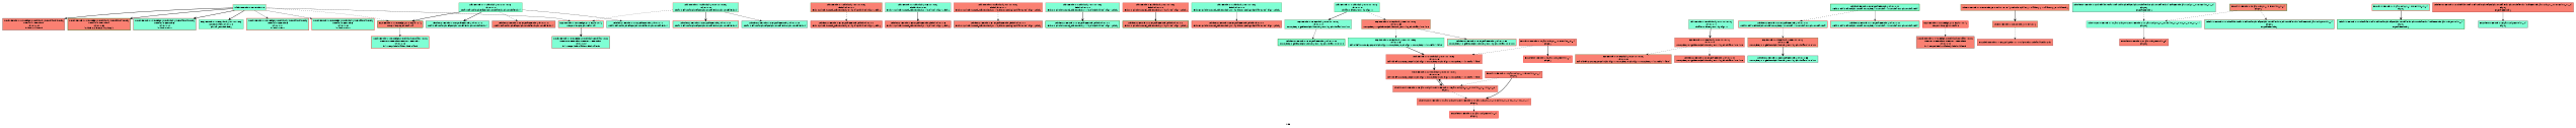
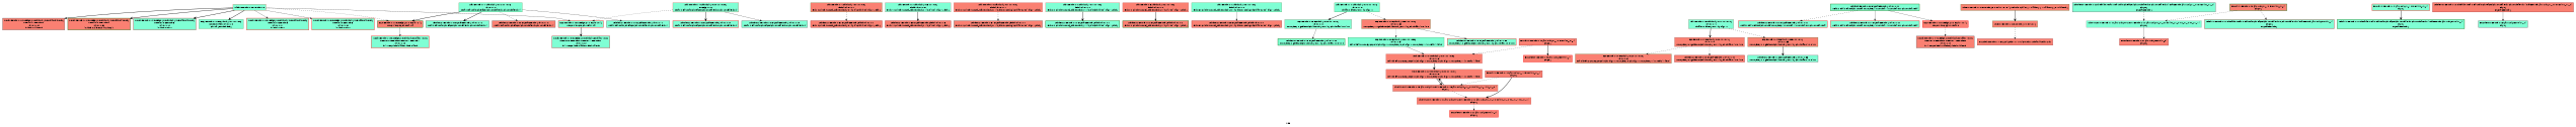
  digraph {
    fontname="Patrick Hand"
    label=SVFG
    node [color=brown fillcolor=aquamarine fontname="Patrick Hand" shape=record style=filled penwidth=2]
    edge [arrowhead=vee fontname="Patrick Hand" style=bold]
    n1 [color=red label="{NullPtrVFGNode ID: 0 PAGNode ID: 0\n}" penwidth=""]
    n2 [color=darkgreen label="{CopyVFGNode ID: 24 CopyStmt: [Var1 \<-- Var0]  \nConstantNullPtrValVar ID: 0\n ptr null \{ constant data \}}" penwidth=""]
    n3 [color=red label="{BranchVFGNode ID: 64 PAGEdge: [BranchStmt: [ Unconditional branch]\nSuccessor 0 ICFGNode15   \nValVar ID: 27\n   br label %return   }"]
    n4 [color=red label="{BranchVFGNode ID: 65 PAGEdge: [BranchStmt: [ Unconditional branch]\nSuccessor 0 ICFGNode15   \nValVar ID: 37\n   br label %return   }"]
    n5 [color=gray40 fillcolor=salmon label="{BranchVFGNode ID: 66 PAGEdge: [BranchStmt: [ Unconditional branch]\nSuccessor 0 ICFGNode23   \nValVar ID: 38\n   br label %while.cond   }"]
    n6 [color=darkgreen fillcolor=salmon label="{BranchVFGNode ID: 67 PAGEdge: [BranchStmt: [ Unconditional branch]\nSuccessor 0 ICFGNode23   \nValVar ID: 59\n   br label %while.cond, !llvm.loop !6   }"]
    n7 [label="{BranchVFGNode ID: 68 PAGEdge: [BranchStmt: [ Unconditional branch]\nSuccessor 0 ICFGNode15   \nValVar ID: 62\n   br label %return   }"]
    n8 [color=darkgreen fillcolor=salmon label="{CmpVFGNode ID: 72 PAGEdge: [22 = cmp(0, 18, )]\n    %cmp = icmp eq ptr %call, null }"]
    n9 [color=red label="{CmpVFGNode ID: 73 PAGEdge: [31 = cmp(0, 29, )]\n    %cmp3 = icmp eq ptr %call2, null }"]
    n10 [color=red label="{BranchVFGNode ID: 69 PAGEdge: [BranchStmt: [Condition Var22]\nSuccessor 0 ICFGNode9   Successor 1 ICFGNode11   \nValVar ID: 23\n   br i1 %cmp, label %if.then, label %if.end   }"]
    n11 [label="{BranchVFGNode ID: 70 PAGEdge: [BranchStmt: [Condition Var31]\nSuccessor 0 ICFGNode18   Successor 1 ICFGNode20   \nValVar ID: 32\n   br i1 %cmp3, label %if.then4, label %if.end7   }"]
    n12 [color=darkgreen fillcolor=salmon label="{AddrVFGNode ID: 1 AddrStmt: [Var4 \<-- Var3]  \nGlobalValVar ID: 4\n @.str = private unnamed_addr constant [10 x i8] c\"input.txt\\00\", align 1 \{ Glob  \}}" penwidth=""]
    n13 [fillcolor=salmon label="{ActualParmVFGNode ID: 52 CS[CallICFGNode: ]GlobalValVar ID: 4\n @.str = private unnamed_addr constant [10 x i8] c\"input.txt\\00\", align 1 \{ Glob  \}}"]
    n14 [label="{AddrVFGNode ID: 2 AddrStmt: [Var5 \<-- Var3]  \nGlobalValVar ID: 5\n @.str.1 = private unnamed_addr constant [2 x i8] c\"r\\00\", align 1 \{ Glob  \}}" penwidth=""]
    n15 [fillcolor=salmon label="{ActualParmVFGNode ID: 53 CS[CallICFGNode: ]GlobalValVar ID: 5\n @.str.1 = private unnamed_addr constant [2 x i8] c\"r\\00\", align 1 \{ Glob  \}}"]
    n16 [fillcolor=salmon label="{AddrVFGNode ID: 3 AddrStmt: [Var6 \<-- Var3]  \nGlobalValVar ID: 6\n @.str.2 = private unnamed_addr constant [26 x i8] c\"Error opening input file\\0A\\00\", align 1 \{ Glob  \}}" penwidth=""]
    n17 [color=gray40 fillcolor=salmon label="{ActualParmVFGNode ID: 51 CS[CallICFGNode: ]GlobalValVar ID: 6\n @.str.2 = private unnamed_addr constant [26 x i8] c\"Error opening input file\\0A\\00\", align 1 \{ Glob  \}}"]
    n18 [color=red label="{AddrVFGNode ID: 4 AddrStmt: [Var7 \<-- Var3]  \nGlobalValVar ID: 7\n @.str.3 = private unnamed_addr constant [11 x i8] c\"output.txt\\00\", align 1 \{ Glob  \}}" penwidth=""]
    n19 [color=darkgreen label="{ActualParmVFGNode ID: 47 CS[CallICFGNode: ]GlobalValVar ID: 7\n @.str.3 = private unnamed_addr constant [11 x i8] c\"output.txt\\00\", align 1 \{ Glob  \}}"]
    n20 [fillcolor=salmon label="{AddrVFGNode ID: 5 AddrStmt: [Var8 \<-- Var3]  \nGlobalValVar ID: 8\n @.str.4 = private unnamed_addr constant [2 x i8] c\"w\\00\", align 1 \{ Glob  \}}" penwidth=""]
    n21 [color=darkgreen fillcolor=salmon label="{ActualParmVFGNode ID: 48 CS[CallICFGNode: ]GlobalValVar ID: 8\n @.str.4 = private unnamed_addr constant [2 x i8] c\"w\\00\", align 1 \{ Glob  \}}"]
    n22 [color=darkgreen label="{AddrVFGNode ID: 6 AddrStmt: [Var9 \<-- Var3]  \nGlobalValVar ID: 9\n @.str.5 = private unnamed_addr constant [27 x i8] c\"Error opening output file\\0A\\00\", align 1 \{ Glob  \}}" penwidth=""]
    n23 [fillcolor=salmon label="{ActualParmVFGNode ID: 50 CS[CallICFGNode: ]GlobalValVar ID: 9\n @.str.5 = private unnamed_addr constant [27 x i8] c\"Error opening output file\\0A\\00\", align 1 \{ Glob  \}}"]
    n24 [color=darkgreen label="{AddrVFGNode ID: 14 AddrStmt: [Var13 \<-- Var14]  \nValVar ID: 13\n   %buffer = alloca [1024 x i8], align 16 }" penwidth=""]
    n25 [label="{GepVFGNode ID: 25 GepStmt: [Var40 \<-- Var13]  \nValVar ID: 46\n   %arraydecay = getelementptr inbounds [1024 x i8], ptr %buffer, i64 0, i64 0 }" penwidth=""]
    n26 [color=darkgreen fillcolor=salmon label="{GepVFGNode ID: 26 GepStmt: [Var50 \<-- Var13]  \nValVar ID: 50\n   %arraydecay11 = getelementptr inbounds [1024 x i8], ptr %buffer, i64 0, i64 0 }" penwidth=""]
    n27 [color=darkgreen label="{ActualParmVFGNode ID: 43 CS[CallICFGNode: ]ValVar ID: 40\n   %arraydecay = getelementptr inbounds [1024 x i8], ptr %buffer, i64 0, i64 0 }"]
    n28 [color=darkgreen label="{GepVFGNode ID: 30 GepStmt: [Var90 \<-- Var50]  \nValVar ID: 51\n   call void @llvm.memcpy.p0.p0.i64(ptr align 16 %arraydecay10, ptr align 16 %arraydecay11, i64 %call8, i1 false) }" penwidth=""]
    n29 [color=red label="{ActualParmVFGNode ID: 40 CS[CallICFGNode: ]ValVar ID: 50\n   %arraydecay11 = getelementptr inbounds [1024 x i8], ptr %buffer, i64 0, i64 0 }"]
    n30 [fillcolor=salmon label="{LoadVFGNode ID: 31 LoadStmt: [Var91 \<-- Var90]  \nValVar ID: 51\n   call void @llvm.memcpy.p0.p0.i64(ptr align 16 %arraydecay10, ptr align 16 %arraydecay11, i64 %call8, i1 false) }" penwidth=""]
    n31 [label="{AddrVFGNode ID: 15 AddrStmt: [Var16 \<-- Var17]  \nValVar ID: 16\n   %buffer2 = alloca [1024 x i8], align 16 }" penwidth=""]
    n32 [color=gray40 fillcolor=salmon label="{GepVFGNode ID: 27 GepStmt: [Var49 \<-- Var16]  \nValVar ID: 49\n   %arraydecay10 = getelementptr inbounds [1024 x i8], ptr %buffer2, i64 0, i64 0 }" penwidth=""]
    n33 [color=darkgreen fillcolor=salmon label="{GepVFGNode ID: 28 GepStmt: [Var55 \<-- Var16]  \nValVar ID: 55\n   %arraydecay12 = getelementptr inbounds [1024 x i8], ptr %buffer2, i64 0, i64 0 }" penwidth=""]
    n34 [color=darkgreen fillcolor=salmon label="{GepVFGNode ID: 29 GepStmt: [Var89 \<-- Var49]  \nValVar ID: 51\n   call void @llvm.memcpy.p0.p0.i64(ptr align 16 %arraydecay10, ptr align 16 %arraydecay11, i64 %call8, i1 false) }" penwidth=""]
    n35 [fillcolor=salmon label="{ActualParmVFGNode ID: 39 CS[CallICFGNode: ]ValVar ID: 49\n   %arraydecay10 = getelementptr inbounds [1024 x i8], ptr %buffer2, i64 0, i64 0 }"]
    n36 [color=gray40 label="{ActualParmVFGNode ID: 35 CS[CallICFGNode: ]ValVar ID: 55\n   %arraydecay12 = getelementptr inbounds [1024 x i8], ptr %buffer2, i64 0, i64 0 }"]
    n37 [color=darkgreen label="{AddrVFGNode ID: 16 AddrStmt: [Var18 \<-- Var19]  \nValVar ID: 18\n   %call = call noalias ptr @fopen(ptr noundef @.str, ptr noundef @.str.1) }" penwidth=""]
    n38 [color=gray40 fillcolor=salmon label="{ActualParmVFGNode ID: 33 CS[CallICFGNode: ]ValVar ID: 18\n   %call = call noalias ptr @fopen(ptr noundef @.str, ptr noundef @.str.1) }"]
    n39 [color=gray40 label="{ActualParmVFGNode ID: 46 CS[CallICFGNode: ]ValVar ID: 18\n   %call = call noalias ptr @fopen(ptr noundef @.str, ptr noundef @.str.1) }"]
    n40 [color=gray40 label="{ActualParmVFGNode ID: 49 CS[CallICFGNode: ]ValVar ID: 18\n   %call = call noalias ptr @fopen(ptr noundef @.str, ptr noundef @.str.1) }"]
-   n41 [color=red label="{AddrVFGNode ID: 19 AddrStmt: [Var29 \<-- Var30]  \nValVar ID: 29\n   %call2 = call noalias ptr @fopen(ptr noundef @.str.3, ptr noundef @.str.4) }" penwidth=""]
+   n41 [color=red label="{AddrVFGNode ID: 19 AddrStmt: [Var29 \<-- Var30]  \nPAGEdge ID: 29\n   %call2 = call noalias ptr @fopen(ptr noundef @.str.3, ptr noundef @.str.4) }" penwidth=""]
    n42 [color=gray40 label="{ActualParmVFGNode ID: 34 CS[CallICFGNode: ]ValVar ID: 29\n   %call2 = call noalias ptr @fopen(ptr noundef @.str.3, ptr noundef @.str.4) }"]
    n43 [color=red label="{ActualParmVFGNode ID: 38 CS[CallICFGNode: ]ValVar ID: 29\n   %call2 = call noalias ptr @fopen(ptr noundef @.str.3, ptr noundef @.str.4) }"]
    n44 [fillcolor=salmon label="{StoreVFGNode ID: 32 StoreStmt: [Var89 \<-- Var91]  \nValVar ID: 51\n   call void @llvm.memcpy.p0.p0.i64(ptr align 16 %arraydecay10, ptr align 16 %arraydecay11, i64 %call8, i1 false) }" penwidth=""]
    n45 [color=gray40 fillcolor=salmon label="{IntraMSSAPHISVFGNode ID: 75 \{fun: main\}MSSAPHISVFGNode ID: 75 \{fun: main\}MR_6V_2 = PHI(MR_6V_1, MR_6V_3, )\npts\{92 \}}" penwidth=""]
    n46 [fillcolor=salmon label="{IntraMSSAPHISVFGNode ID: 76 \{fun: main\}MSSAPHISVFGNode ID: 76 \{fun: main\}MR_6V_4 = PHI(MR_6V_2, MR_6V_1, MR_6V_1, )\npts\{92 \}}" penwidth=""]
    n47 [color=red fillcolor=salmon label="{FormalOUTSVFGNode ID: 82 \{fun: main\}RETMU(6V_4)\npts\{92 \}\n}"]
    n48 [color=red label="{ActualParmVFGNode ID: 37 CS[CallICFGNode: ]ValVar ID: 42\n   %call8 = call i64 @fread(ptr noundef %arraydecay, i64 noundef 1, i64 noundef 1024, ptr noundef %call) }"]
    n49 [color=red label="{ActualParmVFGNode ID: 41 CS[CallICFGNode: ]ValVar ID: 42\n   %call8 = call i64 @fread(ptr noundef %arraydecay, i64 noundef 1, i64 noundef 1024, ptr noundef %call) }"]
    n50 [color=darkgreen label="{ActualRetVFGNode ID: 57 CS[CallICFGNode: ]ValVar ID: 42\n   %call8 = call i64 @fread(ptr noundef %arraydecay, i64 noundef 1, i64 noundef 1024, ptr noundef %call) }"]
    n51 [color=red fillcolor=salmon label="{CmpVFGNode ID: 74 PAGEdge: [47 = cmp(41, 42, )]\n    %cmp9 = icmp ugt i64 %call8, 0 }"]
    n52 [color=gray40 fillcolor=salmon label="{BranchVFGNode ID: 71 PAGEdge: [BranchStmt: [Condition Var47]\nSuccessor 0 ICFGNode29   Successor 1 ICFGNode30   \nValVar ID: 48\n   br i1 %cmp9, label %while.body, label %while.end   }"]
    n53 [fillcolor=salmon label="{FormalRetVFGNode ID: 61 Fun[main]RetPN ID: 12 unique return node for function main}"]
    n54 [color=darkgreen fillcolor=salmon label="{IntraPHIVFGNode ID: 62 PAGNode: [63 = PHI(64, 15, 15, )]      %retval.0 = phi i32 [ 1, %if.then ], [ 1, %if.then4 ], [ 0, %while.end ] }" penwidth=""]
    n55 [color=darkgreen fillcolor=salmon label="{IntraPHIVFGNode ID: 63 PAGNode: [12 = PHI(63, )]  }" penwidth=""]
    n56 [color=gray40 label="{IntraMSSAPHISVFGNode ID: 77 \{fun: main\}MSSAPHISVFGNode ID: 77 \{fun: main\}MR_4V_3 = PHI(MR_4V_2, MR_4V_2, MR_4V_1, )\npts\{30 \}}" penwidth=""]
    n57 [fillcolor=salmon label="{FormalOUTSVFGNode ID: 84 \{fun: main\}RETMU(4V_3)\npts\{30 \}\n}"]
    n58 [fillcolor=salmon label="{FormalINSVFGNode ID: 78 \{fun: main\}8V_1 = ENCHI(MR_8V_1)\npts\{93 \}\n}"]
    n59 [color=red fillcolor=salmon label="{FormalOUTSVFGNode ID: 83 \{fun: main\}RETMU(8V_1)\npts\{93 \}\n}"]
    n60 [fillcolor=salmon label="{FormalINSVFGNode ID: 79 \{fun: main\}6V_1 = ENCHI(MR_6V_1)\npts\{92 \}\n}"]
    n61 [color=darkgreen fillcolor=salmon label="{FormalINSVFGNode ID: 80 \{fun: main\}4V_1 = ENCHI(MR_4V_1)\npts\{30 \}\n}"]
    n62 [label="{ActualINSVFGNode ID: 86 at callsite:    %call2 = call noalias ptr @fopen(ptr noundef @.str.3, ptr noundef @.str.4) CallICFGNode:  \{fun: main\}CSMU(4V_1)\npts\{30 \}\nCS[CallICFGNode: ]}"]
    n63 [color=red label="{FormalINSVFGNode ID: 81 \{fun: main\}2V_1 = ENCHI(MR_2V_1)\npts\{19 \}\n}"]
    n64 [color=darkgreen label="{ActualINSVFGNode ID: 87 at callsite:    %call = call noalias ptr @fopen(ptr noundef @.str, ptr noundef @.str.1) CallICFGNode:  \{fun: main\}CSMU(2V_1)\npts\{19 \}\nCS[CallICFGNode: ]}"]
    n65 [color=gray40 label="{FormalOUTSVFGNode ID: 85 \{fun: main\}RETMU(2V_2)\npts\{19 \}\n}"]
    n66 [color=gray40 label="{ActualOUTSVFGNode ID: 88 at callsite:    %call2 = call noalias ptr @fopen(ptr noundef @.str.3, ptr noundef @.str.4) CallICFGNode:  \{fun: main\}4V_2 = CSCHI(MR_4V_2)\npts\{30 \}\nCS[CallICFGNode: ]}"]
    n67 [fillcolor=salmon label="{ActualOUTSVFGNode ID: 89 at callsite:    %call = call noalias ptr @fopen(ptr noundef @.str, ptr noundef @.str.1) CallICFGNode:  \{fun: main\}2V_2 = CSCHI(MR_2V_2)\npts\{19 \}\nCS[CallICFGNode: ]}"]
    n1 -> n2
    n1 -> n3 [style=solid]
    n1 -> n4 [style=solid]
    n1 -> n5 [arrowhead=normal]
    n1 -> n6
    n1 -> n7
    n1 -> n8 [arrowhead=normal style=dashed]
    n1 -> n9 [style=solid]
    n8 -> n10 [style=solid]
    n9 -> n11
    n12 -> n13 [style=dashed]
    n14 -> n15 [arrowhead=normal]
    n16 -> n17 [arrowhead=normal style=dashed]
    n18 -> n19
    n20 -> n21 [arrowhead=normal]
    n22 -> n23 [arrowhead=normal style=solid]
    n24 -> n25 [arrowhead=normal]
    n24 -> n26 [arrowhead=normal style=dashed]
    n25 -> n27 [style=solid]
    n26 -> n28 [arrowhead=normal style=dashed]
    n26 -> n29 [arrowhead=normal style=solid]
-   n28 -> n30 [arrowhead=normal]
+   n28 -> n30 [arrowhead=normal style=solid]
    n30 -> n44
    n31 -> n32
-   n48 -> n33 [style=dashed]
+   n31 -> n33 [style=dashed]
    n32 -> n34 [style=dashed]
    n32 -> n35 [style=dashed]
    n33 -> n36
    n37 -> n8
    n37 -> n38 [arrowhead=normal style=dashed]
    n37 -> n39 [style=solid]
    n37 -> n40
    n41 -> n9 [arrowhead=normal style=dashed]
    n41 -> n42 [style=solid]
    n41 -> n43
    n44 -> n45
    n45 -> n44
    n45 -> n46 [arrowhead=normal style=dashed]
    n46 -> n47 [arrowhead=normal style=dashed]
    n50 -> n48 [arrowhead=normal style=dashed]
    n50 -> n49 [arrowhead=normal style=solid]
+   n50 -> n51 [style=solid]
    n51 -> n52 [arrowhead=normal style=dashed]
    n54 -> n55
    n55 -> n53 [style=dashed]
    n56 -> n57 [style=solid]
    n58 -> n30 [arrowhead=normal style=dashed]
    n58 -> n59 [arrowhead=normal]
    n60 -> n45 [arrowhead=normal style=dashed]
    n60 -> n46
    n61 -> n56 [style=dashed]
    n61 -> n62 [style=dashed]
    n63 -> n64
    n66 -> n56 [arrowhead=normal style=dashed]
    n67 -> n65 [style=solid]
  }
